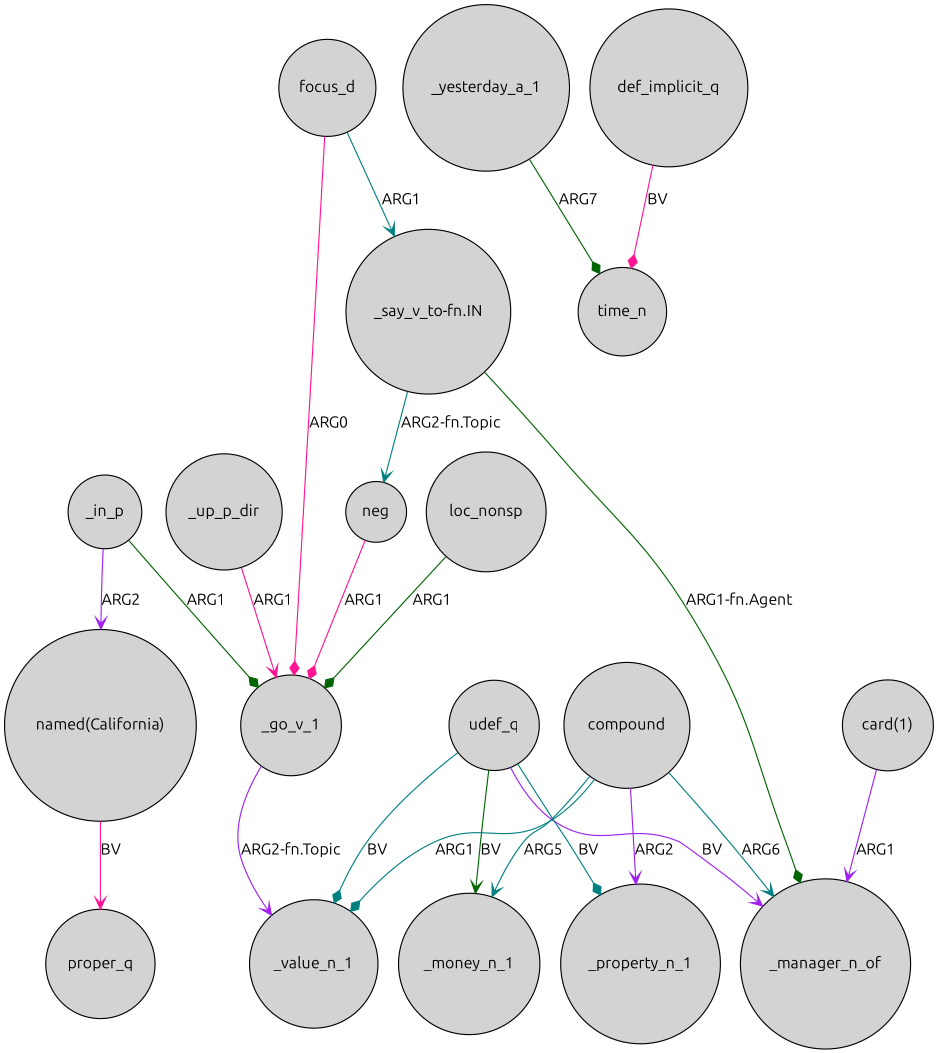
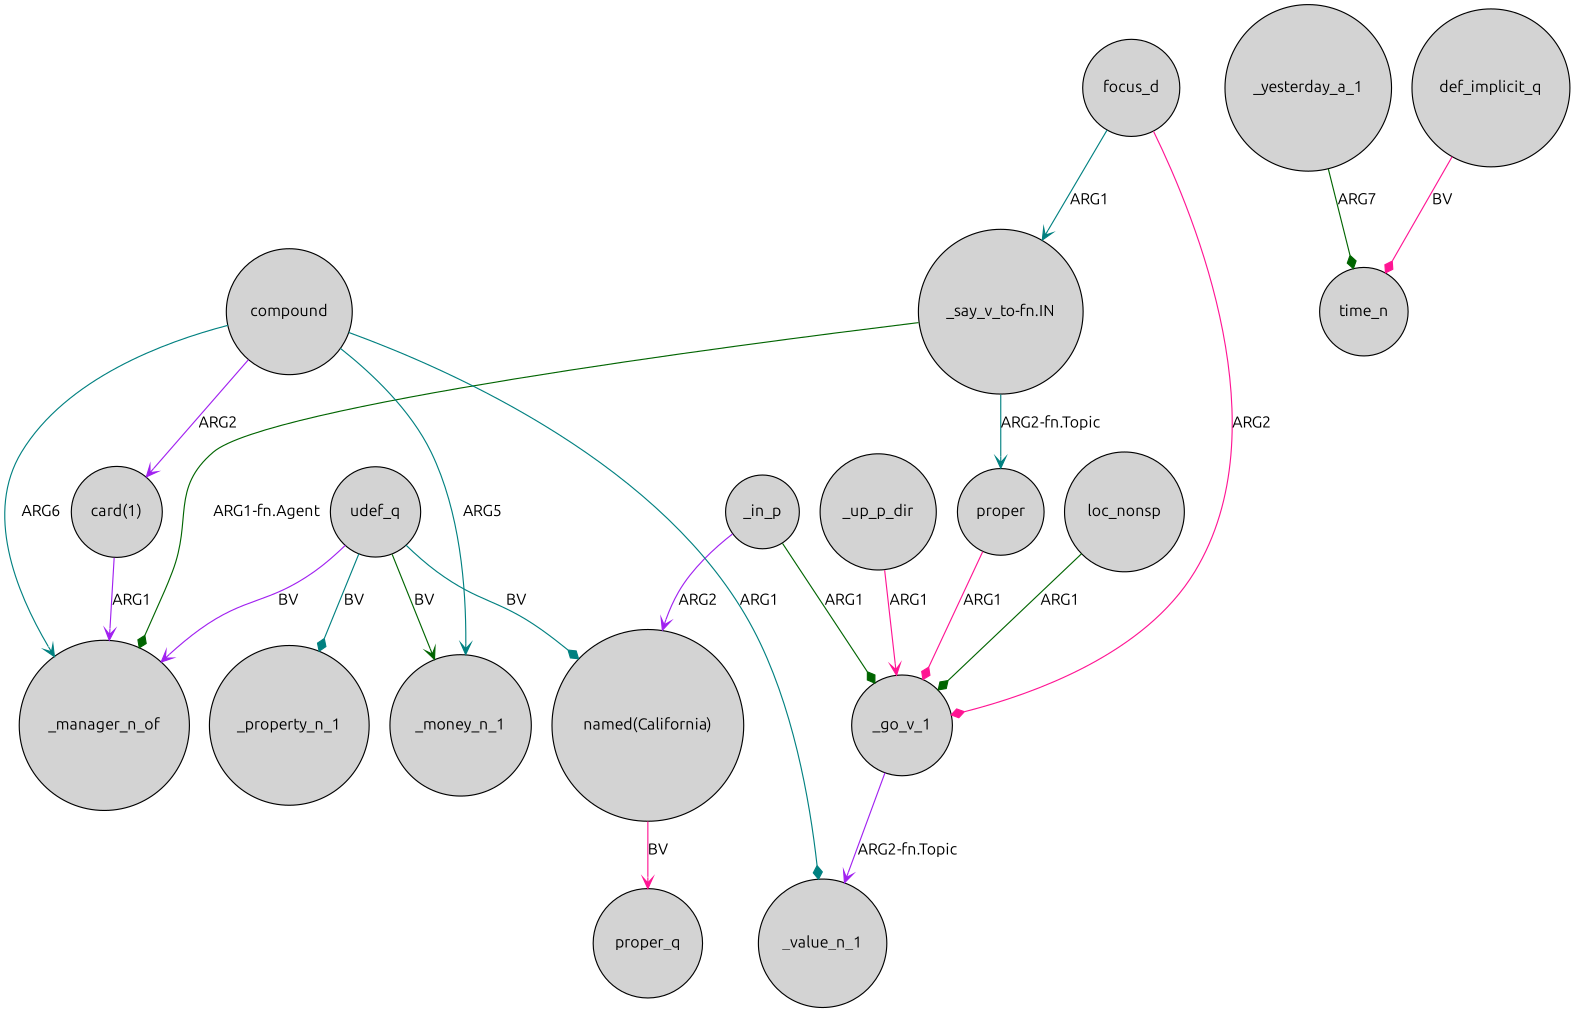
  digraph {
    fontname=Ubuntu
    node [fontname=Ubuntu shape=circle style=filled]
    edge [arrowhead=vee color=teal fontname=Ubuntu]
    _in_p
    "named(California)"
    _go_v_1
    proper_q
    _value_n_1
    udef_q
    _money_n_1
    _manager_n_of
    _property_n_1
    _yesterday_a_1
    time_n
    focus_d
    "_say_v_to-fn.IN"
-   neg
+   neg [label=proper]
    compound
    loc_nonsp
    _up_p_dir
    "card(1)"
    def_implicit_q
    _in_p -> "named(California)" [color=purple label=ARG2]
    _in_p -> _go_v_1 [arrowhead=diamond color=darkgreen label=ARG1]
    "named(California)" -> proper_q [color=deeppink label=BV]
    _go_v_1 -> _value_n_1 [color=purple label="ARG2-fn.Topic"]
-   udef_q -> _value_n_1 [arrowhead=diamond label=BV]
+   udef_q -> "named(California)" [arrowhead=diamond label=BV]
    udef_q -> _money_n_1 [color=darkgreen label=BV]
    udef_q -> _manager_n_of [color=purple label=BV]
    udef_q -> _property_n_1 [arrowhead=diamond label=BV]
    _yesterday_a_1 -> time_n [arrowhead=diamond color=darkgreen label=ARG7]
-   focus_d -> _go_v_1 [arrowhead=diamond color=deeppink label=ARG0]
+   focus_d -> _go_v_1 [arrowhead=diamond color=deeppink label=ARG2]
    focus_d -> "_say_v_to-fn.IN" [label=ARG1]
    "_say_v_to-fn.IN" -> _manager_n_of [arrowhead=diamond color=darkgreen label="ARG1-fn.Agent"]
    "_say_v_to-fn.IN" -> neg [label="ARG2-fn.Topic"]
    neg -> _go_v_1 [arrowhead=diamond color=deeppink label=ARG1]
    compound -> _value_n_1 [arrowhead=diamond label=ARG1]
    compound -> _money_n_1 [label=ARG5]
    compound -> _manager_n_of [label=ARG6]
-   compound -> _property_n_1 [color=purple label=ARG2]
+   compound -> "card(1)" [color=purple label=ARG2]
    loc_nonsp -> _go_v_1 [arrowhead=diamond color=darkgreen label=ARG1]
    _up_p_dir -> _go_v_1 [color=deeppink label=ARG1]
    "card(1)" -> _manager_n_of [color=purple label=ARG1]
    def_implicit_q -> time_n [arrowhead=diamond color=deeppink label=BV]
  }
